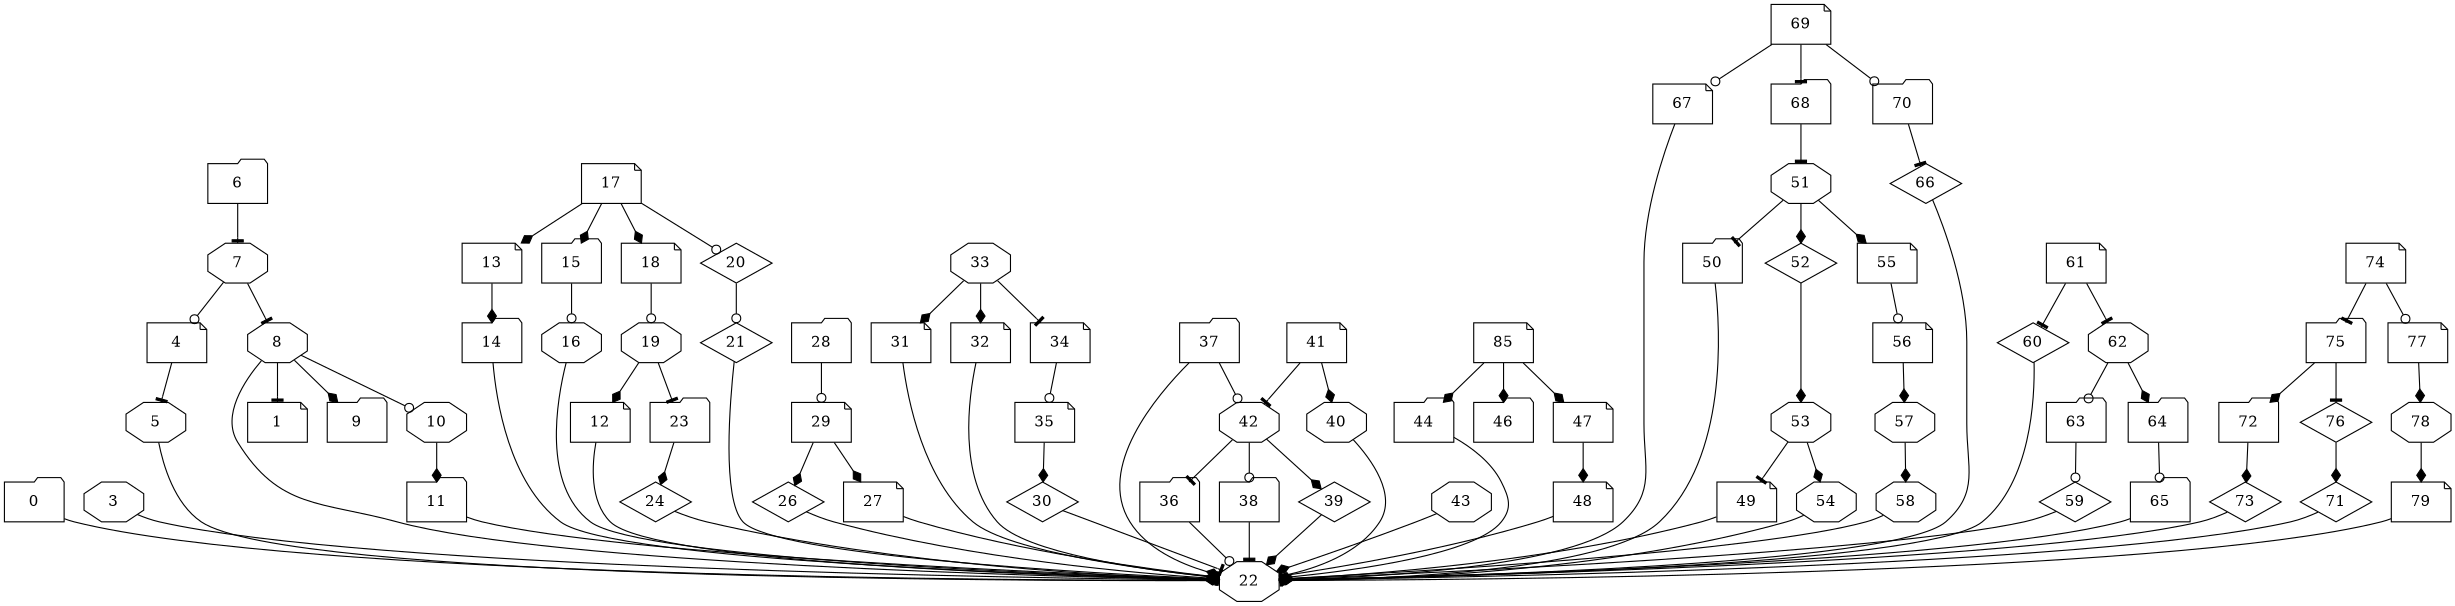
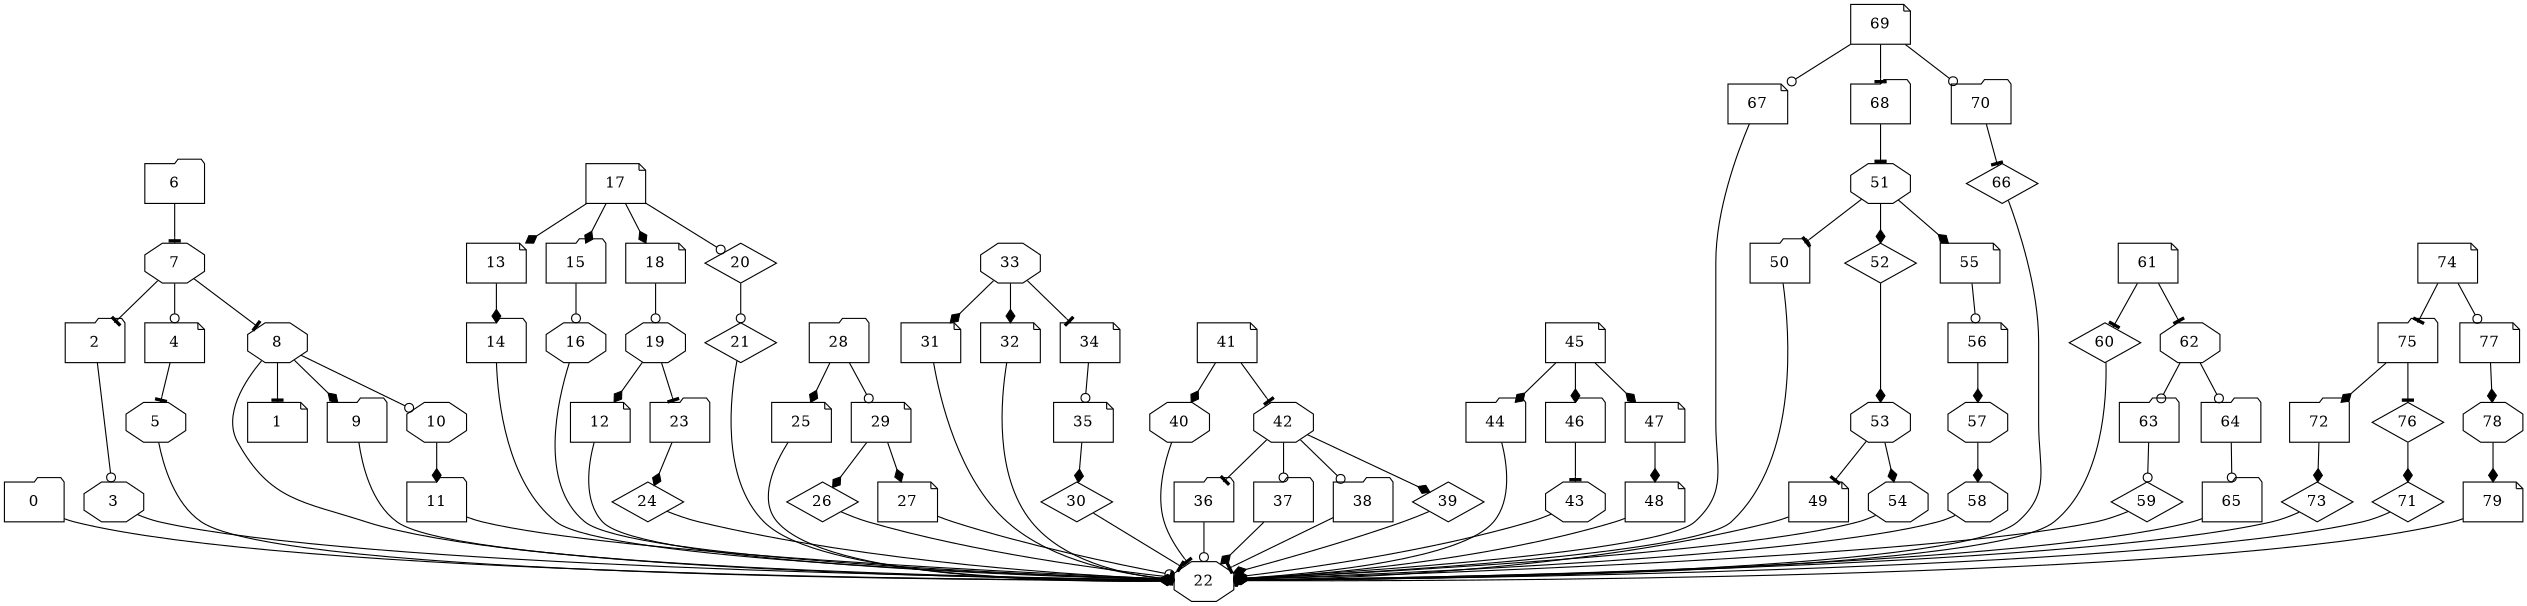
  strict digraph {
    node [exec=65 shape=note]
    edge [arrowhead=diamond comm=8]
    0 [exec=122 shape=folder]
    22 [exec=135 shape=octagon]
    1 [exec=85]
+   2 [exec=74 shape=folder]
    3 [exec=114 shape=octagon]
    4 [exec=186]
    5 [exec=87 shape=octagon]
    6 [exec=129 shape=folder]
    7 [exec=75 shape=octagon]
    8 [exec=68 shape=octagon]
    9 [exec=134 shape=folder]
    10 [exec=170 shape=octagon]
    11 [exec=193 shape=folder]
    12 [exec=163]
    13 [exec=183]
    14 [exec=116 shape=folder]
    15 [shape=folder]
    16 [exec=190 shape=octagon]
    17 [exec=53]
    18 [exec=73]
    20 [exec=50 shape=diamond]
    19 [exec=152 shape=octagon]
    21 [exec=176 shape=diamond]
    23 [exec=112 shape=folder]
    24 [exec=133 shape=diamond]
+   25 [exec=73]
    26 [exec=70 shape=diamond]
    27 [exec=131]
    28 [exec=180 shape=folder]
    29 [exec=175]
    30 [exec=97 shape=diamond]
    31 [exec=58]
    32 [exec=116]
    33 [exec=171 shape=octagon]
    34 [exec=67]
    35 [exec=72]
    36 [exec=184 shape=folder]
    37 [exec=120 shape=folder]
    38 [exec=183 shape=folder]
    39 [exec=110 shape=diamond]
    40 [exec=105 shape=octagon]
    41 [exec=200]
    42 [exec=157 shape=octagon]
    43 [exec=119 shape=octagon]
    44 [exec=79 shape=folder]
-   45 [exec=106 label=85]
+   45 [exec=106]
    46 [exec=145 shape=folder]
    47 [exec=93]
    48 [exec=135]
    49 [exec=196]
    50 [exec=186 shape=folder]
    51 [exec=68 shape=octagon]
    52 [exec=56 shape=diamond]
    55 [exec=197]
    53 [exec=81 shape=octagon]
    56 [exec=80]
    54 [exec=98 shape=octagon]
    57 [exec=150 shape=octagon]
    58 [exec=73 shape=octagon]
    59 [exec=81 shape=diamond]
    60 [exec=172 shape=diamond]
    61 [exec=103]
    62 [shape=octagon]
    63 [exec=55 shape=folder]
    64 [exec=189 shape=folder]
    65 [exec=158 shape=folder]
    66 [exec=139 shape=diamond]
    67 [exec=161]
    68 [exec=96 shape=folder]
    69
    70 [exec=178 shape=folder]
    71 [exec=141 shape=diamond]
    72 [exec=170 shape=folder]
    73 [exec=195 shape=diamond]
    74 [exec=93]
    75 [exec=102 shape=folder]
    77 [exec=90]
    76 [exec=64 shape=diamond]
    78 [exec=91 shape=octagon]
    79 [exec=137]
    0 -> 22 [arrowhead=odot]
+   2 -> 3 [arrowhead=odot comm=17]
    3 -> 22 [comm=7]
    4 -> 5 [arrowhead=tee comm=5]
    5 -> 22 [comm=13]
    6 -> 7 [arrowhead=tee comm=19]
+   7 -> 2 [arrowhead=tee comm=9]
    7 -> 4 [arrowhead=odot comm=16]
    7 -> 8 [arrowhead=tee comm=13]
    8 -> 22 [comm=20]
    8 -> 1 [arrowhead=tee comm=9]
    8 -> 9
    8 -> 10 [arrowhead=odot comm=13]
+   9 -> 22 [arrowhead=odot comm=5]
    10 -> 11 [comm=6]
    11 -> 22 [arrowhead=tee comm=6]
    12 -> 22 [comm=11]
    13 -> 14 [comm=13]
    14 -> 22 [arrowhead=odot comm=15]
    15 -> 16 [arrowhead=odot comm=16]
    16 -> 22 [comm=6]
    17 -> 13 [comm=19]
    17 -> 15 [comm=18]
    17 -> 18 [comm=20]
    17 -> 20 [arrowhead=odot comm=16]
    18 -> 19 [arrowhead=odot comm=10]
    20 -> 21 [arrowhead=odot comm=14]
    19 -> 12 [comm=11]
    19 -> 23 [arrowhead=tee comm=17]
    21 -> 22 [comm=5]
    23 -> 24 [comm=9]
    24 -> 22 [arrowhead=tee comm=9]
+   25 -> 22 [comm=13]
    26 -> 22 [arrowhead=tee comm=15]
    27 -> 22 [arrowhead=odot comm=15]
+   28 -> 25 [comm=7]
    28 -> 29 [arrowhead=odot comm=16]
    29 -> 26 [comm=15]
    29 -> 27 [comm=6]
    30 -> 22 [arrowhead=tee comm=6]
    31 -> 22 [arrowhead=tee comm=13]
    32 -> 22 [comm=10]
    33 -> 31 [comm=14]
    33 -> 32 [comm=16]
    33 -> 34 [arrowhead=tee comm=9]
    34 -> 35 [arrowhead=odot comm=17]
    35 -> 30 [comm=9]
    36 -> 22 [arrowhead=odot comm=14]
    37 -> 22
    38 -> 22 [arrowhead=tee comm=20]
    39 -> 22 [comm=12]
    40 -> 22 [arrowhead=tee comm=6]
    41 -> 40 [comm=10]
    41 -> 42 [arrowhead=tee comm=14]
    42 -> 36 [arrowhead=tee comm=7]
-   37 -> 42 [arrowhead=odot comm=14]
+   42 -> 37 [arrowhead=odot comm=14]
    42 -> 38 [arrowhead=odot comm=17]
    42 -> 39 [comm=15]
    43 -> 22 [comm=14]
    44 -> 22 [comm=18]
    45 -> 44
    45 -> 46
    45 -> 47 [comm=20]
+   46 -> 43 [arrowhead=tee comm=20]
    47 -> 48 [comm=15]
    48 -> 22 [arrowhead=odot comm=15]
    49 -> 22 [arrowhead=odot]
    50 -> 22 [comm=20]
    51 -> 50 [arrowhead=tee comm=20]
    51 -> 52
    51 -> 55 [comm=18]
    52 -> 53 [comm=6]
    55 -> 56 [arrowhead=odot comm=10]
    53 -> 49 [arrowhead=tee comm=15]
    53 -> 54 [comm=14]
    56 -> 57 [comm=17]
    54 -> 22 [arrowhead=odot comm=9]
    57 -> 58 [comm=7]
    58 -> 22 [comm=7]
    59 -> 22 [arrowhead=odot comm=7]
    60 -> 22 [arrowhead=tee comm=11]
    61 -> 60 [arrowhead=tee comm=6]
    61 -> 62 [arrowhead=tee comm=12]
    62 -> 63 [arrowhead=odot comm=17]
-   62 -> 64 [comm=5]
+   62 -> 64 [arrowhead=odot comm=5]
    63 -> 59 [arrowhead=odot]
    64 -> 65 [arrowhead=odot comm=17]
    65 -> 22 [comm=14]
    66 -> 22 [comm=19]
    67 -> 22 [arrowhead=odot comm=20]
    68 -> 51 [arrowhead=tee comm=11]
    69 -> 67 [arrowhead=odot comm=7]
    69 -> 68 [arrowhead=tee comm=16]
    69 -> 70 [arrowhead=odot comm=18]
    70 -> 66 [arrowhead=tee comm=12]
    71 -> 22 [arrowhead=odot comm=13]
    72 -> 73 [comm=10]
    73 -> 22 [arrowhead=tee comm=18]
    74 -> 75 [arrowhead=tee comm=11]
    74 -> 77 [arrowhead=odot comm=16]
    75 -> 72 [comm=7]
    75 -> 76 [arrowhead=tee]
    77 -> 78 [comm=19]
    76 -> 71 [comm=5]
    78 -> 79 [comm=11]
    79 -> 22 [arrowhead=tee]
  }
